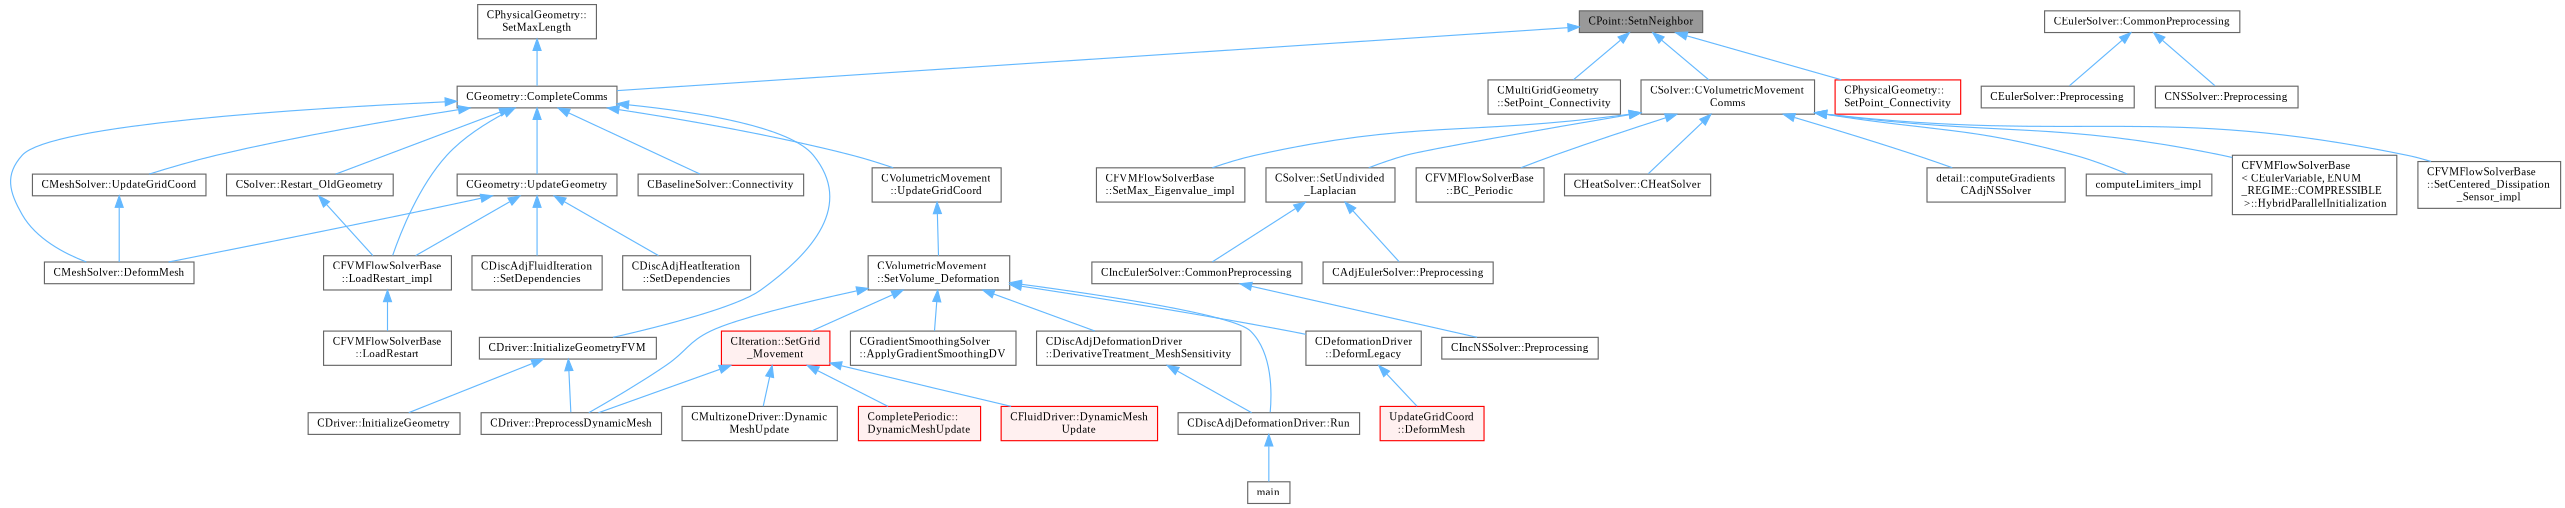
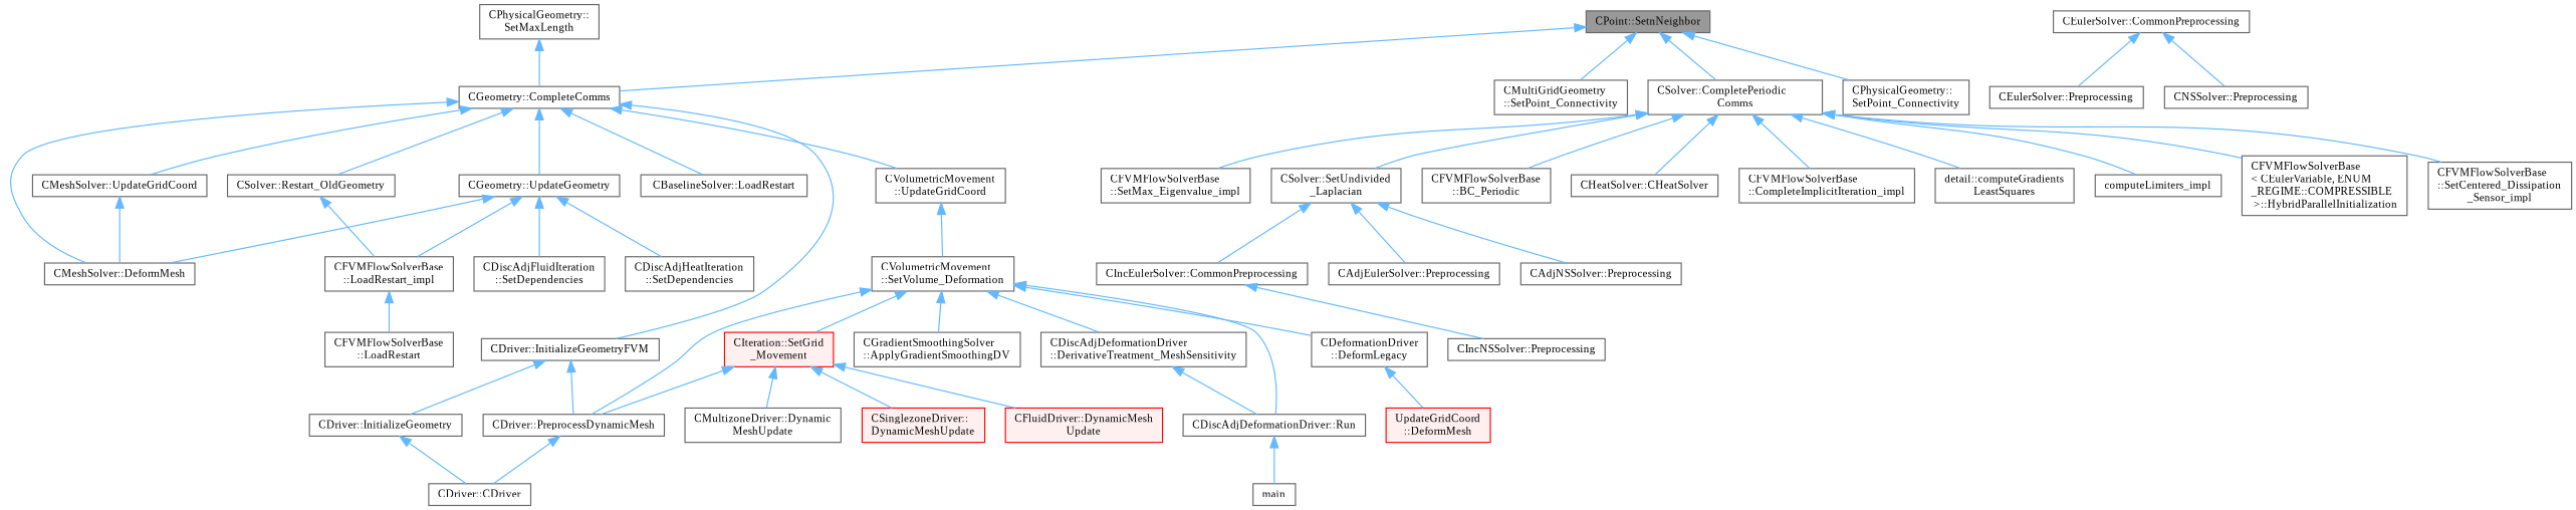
  digraph {
    fontname="Liberation Serif"
    rankdir=TB
    node [color=grey40 fillcolor=white fontname="Liberation Serif" fontsize=10 shape=box style=filled]
    edge [color=steelblue1 dir=back fontname="Liberation Serif" fontsize=10 labelfontname=Helvetica labelfontsize=10 style=solid]
    n1 [color=gray40 fillcolor=grey60 fontcolor=black height=0.2 label="CPoint::SetnNeighbor" width=0.4]
    n2 [height=0.2 label="CGeometry::CompleteComms" width=0.4]
-   n3 [height=0.2 label="CSolver::CVolumetricMovement\lComms" width=0.4]
-   n4 [color=red height=0.2 label="CPhysicalGeometry::\lSetPoint_Connectivity" width=0.4]
+   n3 [height=0.2 label="CSolver::CompletePeriodic\lComms" width=0.4]
+   n4 [height=0.2 label="CPhysicalGeometry::\lSetPoint_Connectivity" width=0.4]
    n5 [height=0.2 label="CMultiGridGeometry\l::SetPoint_Connectivity" width=0.4]
    n6 [height=0.2 label="CMeshSolver::DeformMesh" width=0.4]
    n7 [height=0.2 label="CDriver::InitializeGeometryFVM" width=0.4]
-   n8 [height=0.2 label="CBaselineSolver::Connectivity" width=0.4]
+   n8 [height=0.2 label="CBaselineSolver::LoadRestart" width=0.4]
    n9 [height=0.2 label="CFVMFlowSolverBase\l::LoadRestart_impl" width=0.4]
    n10 [height=0.2 label="CSolver::Restart_OldGeometry" width=0.4]
    n11 [height=0.2 label="CGeometry::UpdateGeometry" width=0.4]
    n12 [height=0.2 label="CVolumetricMovement\l::UpdateGridCoord" width=0.4]
    n13 [height=0.2 label="CMeshSolver::UpdateGridCoord" width=0.4]
    n14 [height=0.2 label="CFVMFlowSolverBase\l::BC_Periodic" width=0.4]
    n15 [height=0.2 label="CHeatSolver::CHeatSolver" width=0.4]
-   n17 [height=0.2 label="detail::computeGradients\lCAdjNSSolver" width=0.4]
+   n16 [height=0.2 label="CFVMFlowSolverBase\l::CompleteImplicitIteration_impl" width=0.4]
+   n17 [height=0.2 label="detail::computeGradients\lLeastSquares" width=0.4]
    n18 [height=0.2 label=computeLimiters_impl width=0.4]
    n19 [height=0.2 label="CFVMFlowSolverBase\l\< CEulerVariable, ENUM\l_REGIME::COMPRESSIBLE\l \>::HybridParallelInitialization" width=0.4]
    n20 [height=0.2 label="CFVMFlowSolverBase\l::SetCentered_Dissipation\l_Sensor_impl" width=0.4]
    n21 [height=0.2 label="CFVMFlowSolverBase\l::SetMax_Eigenvalue_impl" width=0.4]
    n22 [height=0.2 label="CSolver::SetUndivided\l_Laplacian" width=0.4]
    n23 [height=0.2 label="CDriver::InitializeGeometry" width=0.4]
    n24 [height=0.2 label="CDriver::PreprocessDynamicMesh" width=0.4]
    n25 [height=0.2 label="CFVMFlowSolverBase\l::LoadRestart" width=0.4]
    n26 [height=0.2 label="CPhysicalGeometry::\lSetMaxLength" width=0.4]
    n27 [height=0.2 label="CDiscAdjFluidIteration\l::SetDependencies" width=0.4]
    n28 [height=0.2 label="CDiscAdjHeatIteration\l::SetDependencies" width=0.4]
    n29 [height=0.2 label="CVolumetricMovement\l::SetVolume_Deformation" width=0.4]
+   n30 [height=0.2 label="CDriver::CDriver" width=0.4]
    n31 [height=0.2 label="CGradientSmoothingSolver\l::ApplyGradientSmoothingDV" width=0.4]
    n32 [height=0.2 label="CDeformationDriver\l::DeformLegacy" width=0.4]
    n33 [height=0.2 label="CDiscAdjDeformationDriver\l::DerivativeTreatment_MeshSensitivity" width=0.4]
    n34 [height=0.2 label="CDiscAdjDeformationDriver::Run" width=0.4]
    n35 [color=red fillcolor="#FFF0F0" height=0.2 label="CIteration::SetGrid\l_Movement" width=0.4]
    n36 [color=red fillcolor="#FFF0F0" height=0.2 label="UpdateGridCoord\l::DeformMesh" width=0.4]
    n37 [height=0.2 label=main width=0.4]
    n38 [color=red fillcolor="#FFF0F0" height=0.2 label="CFluidDriver::DynamicMesh\lUpdate" width=0.4]
    n39 [height=0.2 label="CMultizoneDriver::Dynamic\lMeshUpdate" width=0.4]
-   n40 [color=red fillcolor="#FFF0F0" height=0.2 label="CompletePeriodic::\lDynamicMeshUpdate" width=0.4]
+   n40 [color=red fillcolor="#FFF0F0" height=0.2 label="CSinglezoneDriver::\lDynamicMeshUpdate" width=0.4]
    n41 [height=0.2 label="CIncEulerSolver::CommonPreprocessing" width=0.4]
    n42 [height=0.2 label="CAdjEulerSolver::Preprocessing" width=0.4]
+   n43 [height=0.2 label="CAdjNSSolver::Preprocessing" width=0.4]
    n44 [height=0.2 label="CEulerSolver::CommonPreprocessing" width=0.4]
    n45 [height=0.2 label="CEulerSolver::Preprocessing" width=0.4]
    n46 [height=0.2 label="CNSSolver::Preprocessing" width=0.4]
    n47 [height=0.2 label="CIncNSSolver::Preprocessing" width=0.4]
    n1 -> n2
    n1 -> n3
    n1 -> n4
    n1 -> n5
    n2 -> n6
    n2 -> n7
    n2 -> n8
-   n2 -> n9
    n2 -> n10
    n2 -> n11
    n2 -> n12
    n2 -> n13
    n3 -> n14
    n3 -> n15
+   n3 -> n16
    n3 -> n17
    n3 -> n18
    n3 -> n19
    n3 -> n20
    n3 -> n21
    n3 -> n22
    n7 -> n23
    n7 -> n24
    n9 -> n25
    n10 -> n9
    n11 -> n6
    n11 -> n9
    n11 -> n27
    n11 -> n28
    n12 -> n29
    n13 -> n6
    n22 -> n41
    n22 -> n42
+   n22 -> n43
+   n23 -> n30
+   n24 -> n30
    n26 -> n2
    n29 -> n24
    n29 -> n31
    n29 -> n32
    n29 -> n33
    n29 -> n34
    n29 -> n35
    n32 -> n36
    n33 -> n34
    n34 -> n37
    n35 -> n24
    n35 -> n38
    n35 -> n39
    n35 -> n40
    n41 -> n47
    n44 -> n45
    n44 -> n46
  }
